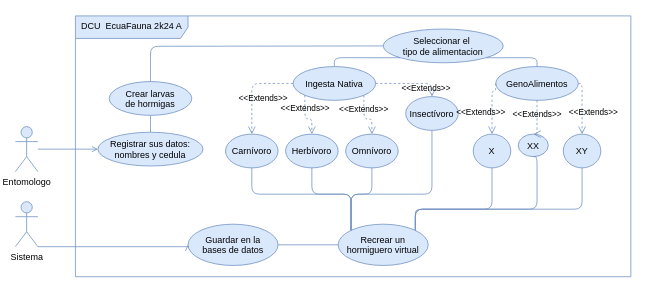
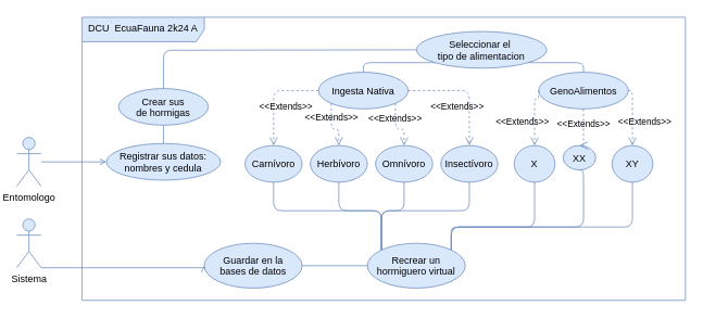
  <mxCell id="0" />
  <mxCell id="1" parent="0" />
  <mxCell id="2" style="edgeStyle=orthogonalEdgeStyle;html=1;entryX=0;entryY=0.5;entryDx=0;entryDy=0;endArrow=open;endFill=0;fillColor=#dae8fc;strokeColor=#6c8ebf;" parent="1" source="3" target="7" edge="1"><mxGeometry relative="1" as="geometry" /></mxCell>
  <mxCell id="3" value="Entomologo" style="shape=umlActor;verticalLabelPosition=bottom;verticalAlign=top;html=1;fillColor=#dae8fc;strokeColor=#6c8ebf;" parent="1" vertex="1"><mxGeometry x="20" y="168" width="30" height="60" as="geometry" /></mxCell>
  <mxCell id="4" value="Sistema" style="shape=umlActor;verticalLabelPosition=bottom;verticalAlign=top;html=1;fillColor=#dae8fc;strokeColor=#6c8ebf;" parent="1" vertex="1"><mxGeometry x="20" y="268" width="30" height="60" as="geometry" /></mxCell>
  <mxCell id="5" value="DCU&amp;nbsp; EcuaFauna 2k24 A" style="shape=umlFrame;whiteSpace=wrap;html=1;width=150;height=30;fillColor=#dae8fc;strokeColor=#6c8ebf;" parent="1" vertex="1"><mxGeometry x="100" y="20.5" width="740" height="347.5" as="geometry" /></mxCell>
  <mxCell id="6" style="edgeStyle=orthogonalEdgeStyle;html=1;entryX=0.5;entryY=1;entryDx=0;entryDy=0;endArrow=none;endFill=0;fillColor=#dae8fc;strokeColor=#6c8ebf;" parent="1" source="7" target="8" edge="1"><mxGeometry relative="1" as="geometry" /></mxCell>
  <mxCell id="7" value="Registrar sus datos:&#10;nombres y cedula" style="ellipse;fillColor=#dae8fc;strokeColor=#6c8ebf;" parent="1" vertex="1"><mxGeometry x="130" y="175.5" width="140" height="45" as="geometry" /></mxCell>
- <mxCell id="8" value="Crear larvas&#10;de hormigas" style="ellipse;fillColor=#dae8fc;strokeColor=#6c8ebf;" parent="1" vertex="1"><mxGeometry x="145" y="108" width="110" height="45" as="geometry" /></mxCell>
+ <mxCell id="8" value="Crear sus&#10;de hormigas" style="ellipse;fillColor=#dae8fc;strokeColor=#6c8ebf;" parent="1" vertex="1"><mxGeometry x="145" y="108" width="110" height="45" as="geometry" /></mxCell>
  <mxCell id="9" value="Ingesta Nativa" style="ellipse;fillColor=#dae8fc;strokeColor=#6c8ebf;" parent="1" vertex="1"><mxGeometry x="390" y="88" width="110" height="45" as="geometry" /></mxCell>
  <mxCell id="10" value="Carnívoro" style="ellipse;fillColor=#dae8fc;strokeColor=#6c8ebf;" parent="1" vertex="1"><mxGeometry x="300" y="178" width="70" height="45" as="geometry" /></mxCell>
  <mxCell id="11" value="Recrear un&#10;hormiguero virtual" style="ellipse;fillColor=#dae8fc;strokeColor=#6c8ebf;" parent="1" vertex="1"><mxGeometry x="450" y="298" width="120" height="55" as="geometry" /></mxCell>
  <mxCell id="12" style="html=1;entryX=0.5;entryY=0;entryDx=0;entryDy=0;endArrow=none;endFill=0;exitX=0;exitY=0.5;exitDx=0;exitDy=0;fillColor=#dae8fc;strokeColor=#6c8ebf;" parent="1" source="19" target="8" edge="1"><mxGeometry relative="1" as="geometry"><mxPoint x="240" y="230.5" as="sourcePoint" /><mxPoint x="240" y="283" as="targetPoint" /><Array as="points"><mxPoint x="200" y="61" /></Array></mxGeometry></mxCell>
  <mxCell id="13" value="&amp;lt;&amp;lt;Extends&amp;gt;&amp;gt;" style="endArrow=open;startArrow=none;endFill=0;startFill=0;endSize=8;html=1;verticalAlign=bottom;dashed=1;labelBackgroundColor=none;entryX=0.5;entryY=0;entryDx=0;entryDy=0;edgeStyle=orthogonalEdgeStyle;fillColor=#dae8fc;strokeColor=#6c8ebf;exitX=0;exitY=0.5;exitDx=0;exitDy=0;" parent="1" source="9" target="10" edge="1"><mxGeometry x="0.347" y="15" width="160" relative="1" as="geometry"><mxPoint x="420" y="118" as="sourcePoint" /><mxPoint x="340" y="278" as="targetPoint" /><Array as="points"><mxPoint x="335" y="111" /></Array><mxPoint as="offset" /></mxGeometry></mxCell>
  <mxCell id="14" style="edgeStyle=orthogonalEdgeStyle;html=1;entryX=0.5;entryY=1;entryDx=0;entryDy=0;endArrow=none;endFill=0;exitX=0;exitY=0;exitDx=0;exitDy=0;fillColor=#dae8fc;strokeColor=#6c8ebf;" parent="1" source="11" target="10" edge="1"><mxGeometry relative="1" as="geometry"><mxPoint x="400" y="90.5" as="sourcePoint" /><mxPoint x="240" y="255.5" as="targetPoint" /><Array as="points"><mxPoint x="467" y="258" /><mxPoint x="335" y="258" /></Array></mxGeometry></mxCell>
  <mxCell id="15" style="edgeStyle=orthogonalEdgeStyle;html=1;entryX=0.5;entryY=1;entryDx=0;entryDy=0;endArrow=none;endFill=0;fillColor=#dae8fc;strokeColor=#6c8ebf;exitX=1;exitY=0;exitDx=0;exitDy=0;" parent="1" source="11" target="24" edge="1"><mxGeometry relative="1" as="geometry"><mxPoint x="553" y="318" as="sourcePoint" /><mxPoint x="720" y="218" as="targetPoint" /><Array as="points"><mxPoint x="553" y="296" /><mxPoint x="553" y="278" /><mxPoint x="655" y="278" /></Array></mxGeometry></mxCell>
  <mxCell id="16" style="edgeStyle=orthogonalEdgeStyle;html=1;endArrow=none;endFill=0;exitX=0;exitY=0;exitDx=0;exitDy=0;fillColor=#dae8fc;strokeColor=#6c8ebf;entryX=0.5;entryY=1;entryDx=0;entryDy=0;" parent="1" source="11" target="22" edge="1"><mxGeometry relative="1" as="geometry"><mxPoint x="562.768" y="306.212" as="sourcePoint" /><mxPoint x="520" y="238" as="targetPoint" /><Array as="points"><mxPoint x="467" y="258" /><mxPoint x="495" y="258" /></Array></mxGeometry></mxCell>
  <mxCell id="17" style="edgeStyle=orthogonalEdgeStyle;html=1;entryX=0;entryY=0.5;entryDx=0;entryDy=0;endArrow=open;endFill=0;fillColor=#dae8fc;strokeColor=#6c8ebf;exitX=1;exitY=1;exitDx=0;exitDy=0;exitPerimeter=0;" parent="1" source="4" target="31" edge="1"><mxGeometry relative="1" as="geometry"><mxPoint x="50" y="316" as="sourcePoint" /><mxPoint x="300" y="385.5" as="targetPoint" /><Array as="points"><mxPoint x="250" y="328" /></Array></mxGeometry></mxCell>
  <mxCell id="18" style="edgeStyle=orthogonalEdgeStyle;html=1;entryX=0;entryY=0.5;entryDx=0;entryDy=0;endArrow=none;endFill=0;exitX=1;exitY=0.5;exitDx=0;exitDy=0;fillColor=#dae8fc;strokeColor=#6c8ebf;" parent="1" source="31" target="11" edge="1"><mxGeometry relative="1" as="geometry"><mxPoint x="340" y="335.5" as="sourcePoint" /><mxPoint x="520" y="233" as="targetPoint" /><Array as="points" /></mxGeometry></mxCell>
  <mxCell id="19" value="Seleccionar el &#10;tipo de alimentacion" style="ellipse;fillColor=#dae8fc;strokeColor=#6c8ebf;" vertex="1" parent="1"><mxGeometry x="510" y="38" width="160" height="45" as="geometry" /></mxCell>
  <mxCell id="20" value="GenoAlimentos" style="ellipse;fillColor=#dae8fc;strokeColor=#6c8ebf;" vertex="1" parent="1"><mxGeometry x="660" y="88" width="110" height="45" as="geometry" /></mxCell>
  <mxCell id="21" value="Herbívoro" style="ellipse;fillColor=#dae8fc;strokeColor=#6c8ebf;" vertex="1" parent="1"><mxGeometry x="380" y="178" width="70" height="45" as="geometry" /></mxCell>
  <mxCell id="22" value="Omnívoro" style="ellipse;fillColor=#dae8fc;strokeColor=#6c8ebf;" vertex="1" parent="1"><mxGeometry x="460" y="178" width="70" height="45" as="geometry" /></mxCell>
- <mxCell id="23" value="Insectívoro" style="ellipse;fillColor=#dae8fc;strokeColor=#6c8ebf;" vertex="1" parent="1"><mxGeometry x="540" y="128" width="70" height="45" as="geometry" /></mxCell>
+ <mxCell id="23" value="Insectívoro" style="ellipse;fillColor=#dae8fc;strokeColor=#6c8ebf;" vertex="1" parent="1"><mxGeometry x="540" y="178" width="70" height="45" as="geometry" /></mxCell>
  <mxCell id="24" value="X" style="ellipse;fillColor=#dae8fc;strokeColor=#6c8ebf;" vertex="1" parent="1"><mxGeometry x="630" y="178" width="50" height="45" as="geometry" /></mxCell>
  <mxCell id="25" value="XX" style="ellipse;fillColor=#dae8fc;strokeColor=#6c8ebf;" vertex="1" parent="1"><mxGeometry x="690" y="178" width="40" height="30" as="geometry" /></mxCell>
  <mxCell id="26" value="XY" style="ellipse;fillColor=#dae8fc;strokeColor=#6c8ebf;" vertex="1" parent="1"><mxGeometry x="750" y="178" width="50" height="45" as="geometry" /></mxCell>
  <mxCell id="27" style="edgeStyle=orthogonalEdgeStyle;html=1;endArrow=none;endFill=0;fillColor=#dae8fc;strokeColor=#6c8ebf;entryX=0.5;entryY=1;entryDx=0;entryDy=0;exitX=0;exitY=0;exitDx=0;exitDy=0;" edge="1" parent="1" source="11" target="21"><mxGeometry relative="1" as="geometry"><mxPoint x="470" y="258" as="sourcePoint" /><mxPoint x="410" y="228" as="targetPoint" /><Array as="points"><mxPoint x="467" y="258" /><mxPoint x="415" y="258" /></Array></mxGeometry></mxCell>
  <mxCell id="28" style="edgeStyle=orthogonalEdgeStyle;html=1;endArrow=none;endFill=0;exitX=0;exitY=0;exitDx=0;exitDy=0;fillColor=#dae8fc;strokeColor=#6c8ebf;entryX=0.5;entryY=1;entryDx=0;entryDy=0;" edge="1" parent="1" source="11" target="23"><mxGeometry relative="1" as="geometry"><mxPoint x="477.186" y="326.234" as="sourcePoint" /><mxPoint x="560" y="238" as="targetPoint" /><Array as="points"><mxPoint x="467" y="258" /><mxPoint x="575" y="258" /></Array></mxGeometry></mxCell>
  <mxCell id="29" style="edgeStyle=orthogonalEdgeStyle;html=1;entryX=0.5;entryY=1;entryDx=0;entryDy=0;endArrow=none;endFill=0;fillColor=#dae8fc;strokeColor=#6c8ebf;exitX=1;exitY=0;exitDx=0;exitDy=0;" edge="1" parent="1" source="11" target="25"><mxGeometry relative="1" as="geometry"><mxPoint x="563" y="328" as="sourcePoint" /><mxPoint x="665" y="233" as="targetPoint" /><Array as="points"><mxPoint x="553" y="278" /><mxPoint x="715" y="278" /></Array></mxGeometry></mxCell>
  <mxCell id="30" style="edgeStyle=orthogonalEdgeStyle;html=1;entryX=0.5;entryY=1;entryDx=0;entryDy=0;endArrow=none;endFill=0;fillColor=#dae8fc;strokeColor=#6c8ebf;exitX=1;exitY=0;exitDx=0;exitDy=0;" edge="1" parent="1" source="11" target="26"><mxGeometry relative="1" as="geometry"><mxPoint x="573" y="338" as="sourcePoint" /><mxPoint x="675" y="243" as="targetPoint" /><Array as="points"><mxPoint x="553" y="278" /><mxPoint x="775" y="278" /></Array></mxGeometry></mxCell>
  <mxCell id="31" value="Guardar en la &#10;bases de datos" style="ellipse;fillColor=#dae8fc;strokeColor=#6c8ebf;" vertex="1" parent="1"><mxGeometry x="250" y="298" width="120" height="55" as="geometry" /></mxCell>
  <mxCell id="32" style="html=1;entryX=0.5;entryY=0;entryDx=0;entryDy=0;endArrow=none;endFill=0;exitX=0;exitY=1;exitDx=0;exitDy=0;fillColor=#dae8fc;strokeColor=#6c8ebf;edgeStyle=orthogonalEdgeStyle;" edge="1" parent="1" source="19" target="9"><mxGeometry relative="1" as="geometry"><mxPoint x="520" y="70.5" as="sourcePoint" /><mxPoint x="210" y="118" as="targetPoint" /><Array as="points"><mxPoint x="445" y="76" /></Array></mxGeometry></mxCell>
  <mxCell id="33" style="html=1;entryX=0.5;entryY=0;entryDx=0;entryDy=0;endArrow=none;endFill=0;exitX=1;exitY=1;exitDx=0;exitDy=0;fillColor=#dae8fc;strokeColor=#6c8ebf;edgeStyle=orthogonalEdgeStyle;" edge="1" parent="1" source="19" target="20"><mxGeometry relative="1" as="geometry"><mxPoint x="542.799" y="86.23" as="sourcePoint" /><mxPoint x="510" y="130.5" as="targetPoint" /><Array as="points"><mxPoint x="715" y="76" /></Array></mxGeometry></mxCell>
  <mxCell id="34" value="&amp;lt;&amp;lt;Extends&amp;gt;&amp;gt;" style="endArrow=open;startArrow=none;endFill=0;startFill=0;endSize=8;html=1;verticalAlign=bottom;dashed=1;labelBackgroundColor=none;entryX=0.5;entryY=0;entryDx=0;entryDy=0;edgeStyle=orthogonalEdgeStyle;fillColor=#dae8fc;strokeColor=#6c8ebf;exitX=1;exitY=0.5;exitDx=0;exitDy=0;" edge="1" parent="1" source="9" target="23"><mxGeometry x="0.439" y="-15" width="160" relative="1" as="geometry"><mxPoint x="400" y="120.5" as="sourcePoint" /><mxPoint x="345" y="188" as="targetPoint" /><Array as="points"><mxPoint x="575" y="111" /></Array><mxPoint as="offset" /></mxGeometry></mxCell>
  <mxCell id="35" value="&amp;lt;&amp;lt;Extends&amp;gt;&amp;gt;" style="endArrow=open;startArrow=none;endFill=0;startFill=0;endSize=8;html=1;verticalAlign=bottom;dashed=1;labelBackgroundColor=none;entryX=0.5;entryY=0;entryDx=0;entryDy=0;edgeStyle=orthogonalEdgeStyle;fillColor=#dae8fc;strokeColor=#6c8ebf;exitX=0;exitY=1;exitDx=0;exitDy=0;" edge="1" parent="1" source="9" target="21"><mxGeometry x="-0.102" width="160" relative="1" as="geometry"><mxPoint x="410" y="130.5" as="sourcePoint" /><mxPoint x="355" y="198" as="targetPoint" /><Array as="points"><mxPoint x="406" y="158" /><mxPoint x="415" y="158" /></Array><mxPoint as="offset" /></mxGeometry></mxCell>
  <mxCell id="36" value="&amp;lt;&amp;lt;Extends&amp;gt;&amp;gt;" style="endArrow=open;startArrow=none;endFill=0;startFill=0;endSize=8;html=1;verticalAlign=bottom;dashed=1;labelBackgroundColor=none;entryX=0.5;entryY=0;entryDx=0;entryDy=0;edgeStyle=orthogonalEdgeStyle;fillColor=#dae8fc;strokeColor=#6c8ebf;exitX=1;exitY=1;exitDx=0;exitDy=0;" edge="1" parent="1" source="9" target="22"><mxGeometry x="-0.102" width="160" relative="1" as="geometry"><mxPoint x="416.109" y="136.41" as="sourcePoint" /><mxPoint x="425" y="188" as="targetPoint" /><Array as="points"><mxPoint x="484" y="158" /><mxPoint x="495" y="158" /></Array><mxPoint as="offset" /></mxGeometry></mxCell>
  <mxCell id="37" value="&amp;lt;&amp;lt;Extends&amp;gt;&amp;gt;" style="endArrow=open;startArrow=none;endFill=0;startFill=0;endSize=8;html=1;verticalAlign=bottom;dashed=1;labelBackgroundColor=none;entryX=0.5;entryY=0;entryDx=0;entryDy=0;edgeStyle=orthogonalEdgeStyle;fillColor=#dae8fc;strokeColor=#6c8ebf;exitX=0;exitY=0.5;exitDx=0;exitDy=0;" edge="1" parent="1" source="20" target="24"><mxGeometry x="0.439" y="-15" width="160" relative="1" as="geometry"><mxPoint x="510" y="120.5" as="sourcePoint" /><mxPoint x="585" y="188" as="targetPoint" /><Array as="points"><mxPoint x="660" y="121" /><mxPoint x="655" y="121" /></Array><mxPoint as="offset" /></mxGeometry></mxCell>
  <mxCell id="38" value="&amp;lt;&amp;lt;Extends&amp;gt;&amp;gt;" style="endArrow=open;startArrow=none;endFill=0;startFill=0;endSize=8;html=1;verticalAlign=bottom;dashed=1;labelBackgroundColor=none;entryX=0.5;entryY=0;entryDx=0;entryDy=0;edgeStyle=orthogonalEdgeStyle;fillColor=#dae8fc;strokeColor=#6c8ebf;exitX=1;exitY=0.5;exitDx=0;exitDy=0;" edge="1" parent="1" source="20" target="26"><mxGeometry x="0.448" y="15" width="160" relative="1" as="geometry"><mxPoint x="835" y="100.5" as="sourcePoint" /><mxPoint x="830" y="168" as="targetPoint" /><Array as="points"><mxPoint x="775" y="111" /></Array><mxPoint as="offset" /></mxGeometry></mxCell>
  <mxCell id="39" value="&amp;lt;&amp;lt;Extends&amp;gt;&amp;gt;" style="endArrow=open;startArrow=none;endFill=0;startFill=0;endSize=8;html=1;verticalAlign=bottom;dashed=1;labelBackgroundColor=none;edgeStyle=orthogonalEdgeStyle;fillColor=#dae8fc;strokeColor=#6c8ebf;exitX=0.5;exitY=1;exitDx=0;exitDy=0;entryX=0.5;entryY=0;entryDx=0;entryDy=0;" edge="1" parent="1" source="20" target="25"><mxGeometry x="0.111" width="160" relative="1" as="geometry"><mxPoint x="880" y="138" as="sourcePoint" /><mxPoint x="880" y="188" as="targetPoint" /><Array as="points"><mxPoint x="715" y="158" /><mxPoint x="715" y="158" /></Array><mxPoint as="offset" /></mxGeometry></mxCell>
